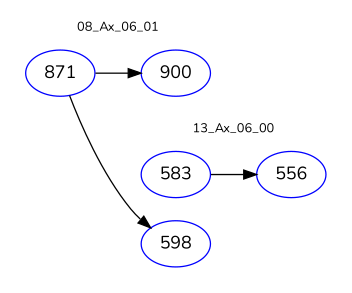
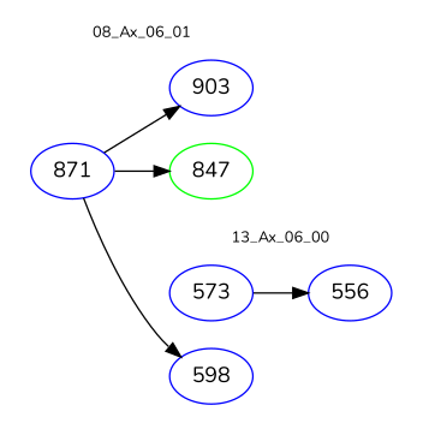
  digraph {
    fontname=Nunito
    rankdir=LR
    node [color=blue fontname=Nunito]
    edge [color=black fontname=Nunito]
    n1 [label=871]
-   n3 [label=900]
-   n4 [label=583]
+   n2 [color=green label=847]
+   n3 [label=903]
+   n4 [label=573]
    n5 [label=556]
    n6 [label=598]
    subgraph cluster_1 {
      color=white
      fontsize=10
      label="08_Ax_06_01"
      n1
+     n2
      n3
    }
    subgraph cluster_2 {
      color=white
      fontsize=10
      label="13_Ax_06_00"
      n4
      n5
      n6
    }
+   n1 -> n2
    n1 -> n3
    n1 -> n6
    n4 -> n5
  }
